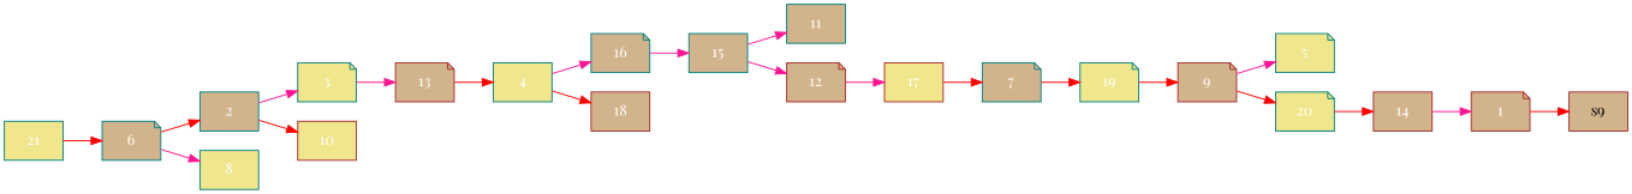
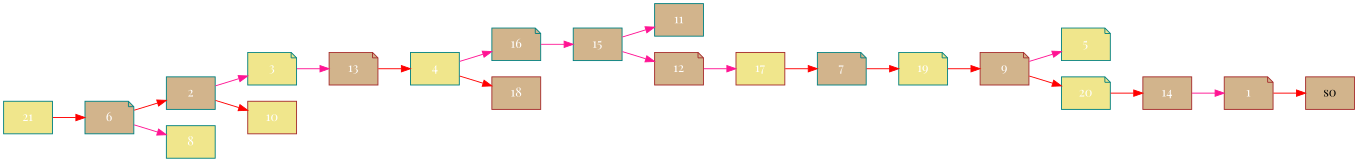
  digraph {
    rankdir=LR
    fontname="Playfair Display"
    node [color=teal fontcolor=white style=filled fillcolor=tan shape=box fontname="Playfair Display"]
    edge [color=red fontname="Playfair Display"]
    14 [color=brown]
    1 [color=brown shape=note]
-   s0 [color=brown fontcolor=black label=s9]
+   s0 [color=brown fontcolor=black]
    6 [shape=note]
    2
    8 [fillcolor=khaki]
    3 [fillcolor=khaki shape=note]
    10 [color=brown fillcolor=khaki]
    13 [color=brown shape=note]
    4 [fillcolor=khaki]
    16 [shape=note]
    18 [color=brown]
    9 [color=brown shape=note]
    5 [fillcolor=khaki shape=note]
    20 [fillcolor=khaki shape=note]
    21 [fillcolor=khaki]
    17 [color=brown fillcolor=khaki]
    7 [shape=note]
    19 [fillcolor=khaki shape=note]
    15
    11
    12 [color=brown shape=note]
    14 -> 1 [color=deeppink]
    1 -> s0
    6 -> 2
    6 -> 8 [color=deeppink]
    2 -> 3 [color=deeppink]
    2 -> 10
    3 -> 13 [color=deeppink]
    13 -> 4
    4 -> 16 [color=deeppink]
    4 -> 18
    16 -> 15 [color=deeppink]
    9 -> 5 [color=deeppink]
    9 -> 20
    20 -> 14
    21 -> 6
    17 -> 7
    7 -> 19
    19 -> 9
    15 -> 11 [color=deeppink]
    15 -> 12 [color=deeppink]
    12 -> 17 [color=deeppink]
  }
